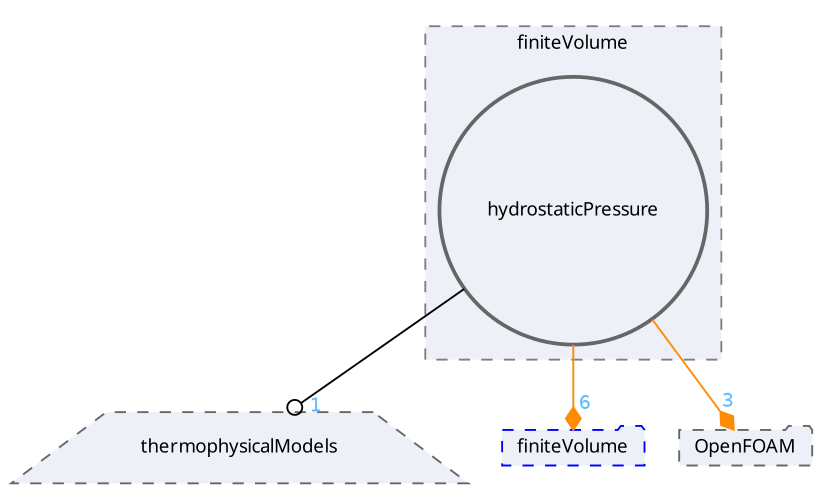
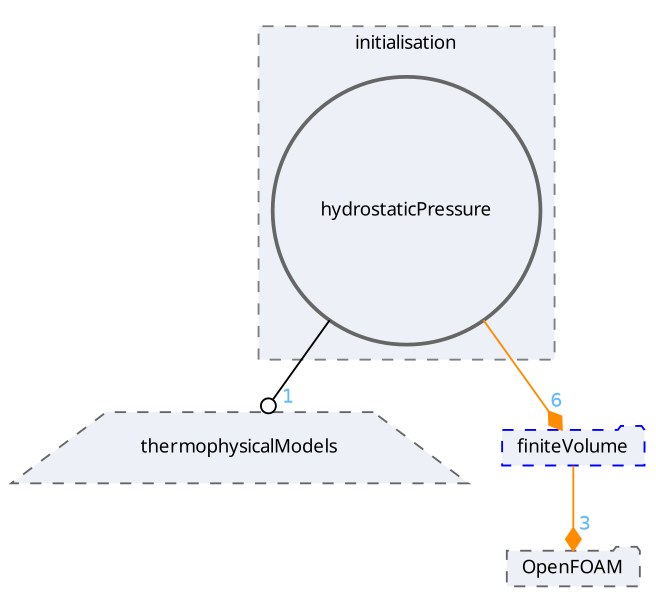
  digraph {
    compound=true
    fontname="Noto Sans"
    node [color=gray40 fillcolor="#edf0f7" fontname="Noto Sans" fontsize=10 shape=folder style="filled,dashed"]
    edge [arrowhead=diamond color=darkorange fontcolor=steelblue1 fontname="Noto Sans" fontsize=10 labeldistance=1.5 labelfontname=Helvetica labelfontsize=10]
    n1 [height=0.2 label=hydrostaticPressure shape=circle style="filled,bold" width=0.4]
    n2 [height=0.2 label=thermophysicalModels shape=trapezium width=0.4]
    n3 [color=blue height=0.2 label=finiteVolume width=0.4]
    n4 [height=0.2 label=OpenFOAM width=0.4]
    subgraph cluster_1 {
      bgcolor="#edf0f7"
      fontsize=10
-     label=finiteVolume
+     label=initialisation
      pencolor=grey50
      style="filled,dashed"
      n1
    }
    n1 -> n2 [arrowhead=odot color=black headlabel=1]
    n1 -> n3 [headlabel=6]
-   n1 -> n4 [headlabel=3]
+   n3 -> n4 [headlabel=3]
  }
